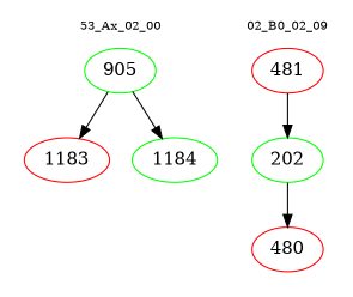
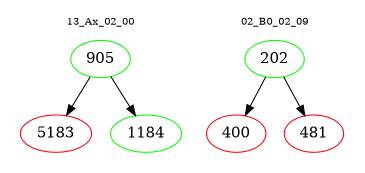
  digraph {
    node [color=green]
    edge [color=black]
    n1 [label=905]
-   n2 [color=red label=1183]
+   n2 [color=red label=5183]
    n3 [label=1184]
    n4 [label=202]
-   n5 [color=red label=480]
+   n5 [color=red label=400]
    n6 [color=red label=481]
    subgraph cluster_1 {
      color=white
      fontsize=10
-     label="53_Ax_02_00"
+     label="13_Ax_02_00"
      n1
      n2
      n3
    }
    subgraph cluster_2 {
      color=white
      fontsize=10
      label="02_B0_02_09"
      n4
      n5
      n6
    }
    n1 -> n2
    n1 -> n3
    n4 -> n5
-   n6 -> n4
+   n4 -> n6
  }
